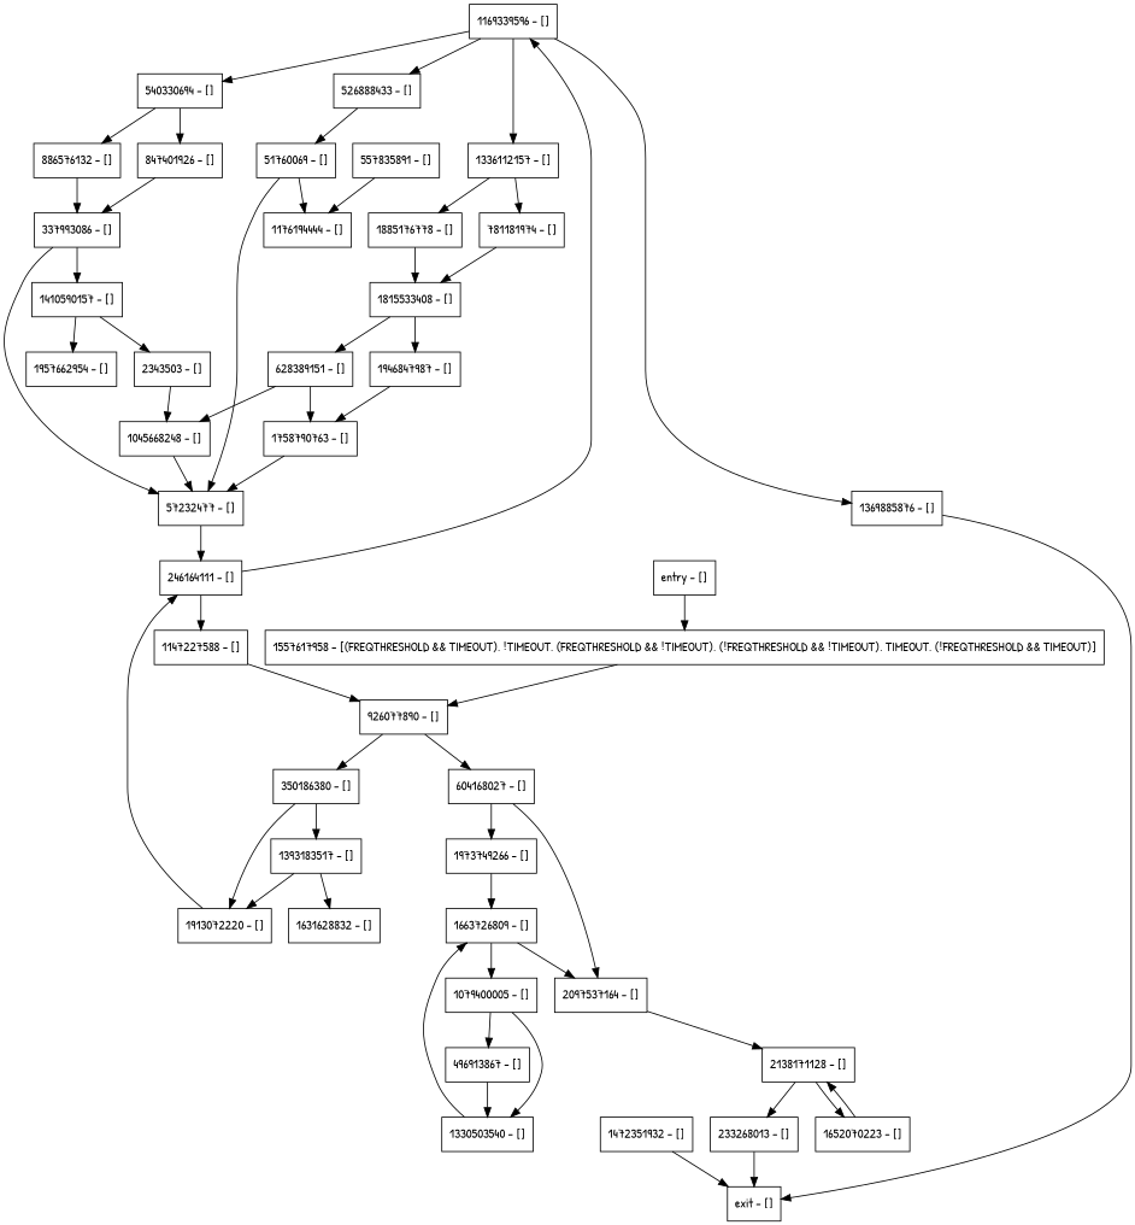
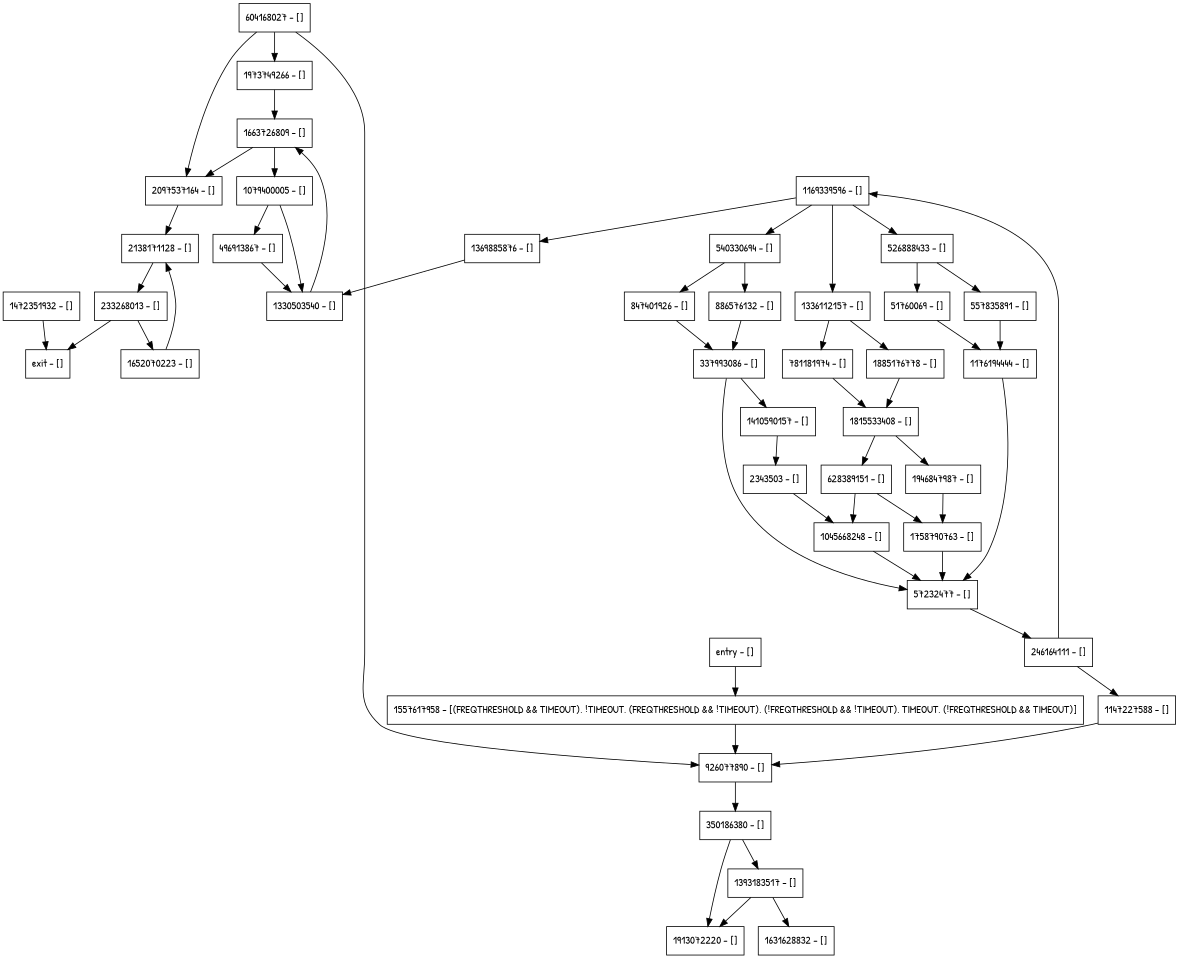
  digraph {
    fontname="Patrick Hand"
    node [fontname="Patrick Hand" shape=record]
    edge [fontname="Patrick Hand"]
    n1 [label="604168027 - []"]
    n2 [label="2097537164 - []"]
    n3 [label="1973749266 - []"]
    n4 [label="2138171128 - []"]
    n5 [label="1663726809 - []"]
    n6 [label="847401926 - []"]
    n7 [label="337993086 - []"]
    n8 [label="57232477 - []"]
    n9 [label="1410590157 - []"]
    n10 [label="1336112157 - []"]
    n11 [label="781181974 - []"]
    n12 [label="1885176778 - []"]
    n13 [label="1815533408 - []"]
    n14 [label="1557617958 - [(FREQTHRESHOLD && TIMEOUT), !TIMEOUT, (FREQTHRESHOLD && !TIMEOUT), (!FREQTHRESHOLD && !TIMEOUT), TIMEOUT, (!FREQTHRESHOLD && TIMEOUT)]"]
    n15 [label="926077890 - []"]
    n16 [label="350186380 - []"]
    n17 [label="1913072220 - []"]
    n18 [label="246164111 - []"]
    n19 [label="1147227588 - []"]
    n20 [label="1169339596 - []"]
    n21 [label="1079400005 - []"]
    n22 [label="1330503540 - []"]
    n23 [label="496913867 - []"]
    n24 [label="2343503 - []"]
    n25 [label="1045668248 - []"]
    n26 [label="1946847987 - []"]
    n27 [label="628389151 - []"]
    n28 [label="233268013 - []"]
    n29 [label="exit - []"]
    n30 [label="540330694 - []"]
    n31 [label="886576132 - []"]
    n32 [label="1652070223 - []"]
    n33 [label="1176194444 - []"]
    n34 [label="1393183517 - []"]
    n35 [label="1631628832 - []"]
    n36 [label="1369885876 - []"]
    n37 [label="1758790763 - []"]
    n38 [label="526888433 - []"]
    n39 [label="51760069 - []"]
    n40 [label="557835891 - []"]
-   n41 [label="1957662954 - []"]
    n42 [label="1472351932 - []"]
    n43 [label="entry - []"]
    n1 -> n2
    n1 -> n3
    n2 -> n4
    n3 -> n5
    n4 -> n28
-   n4 -> n32
+   n28 -> n32
    n5 -> n2
    n5 -> n21
    n6 -> n7
    n7 -> n8
    n7 -> n9
    n8 -> n18
    n9 -> n24
-   n9 -> n41
    n10 -> n11
    n10 -> n12
    n11 -> n13
    n12 -> n13
    n13 -> n26
    n13 -> n27
    n14 -> n15
-   n15 -> n1
+   n1 -> n15
    n15 -> n16
    n16 -> n17
    n16 -> n34
-   n17 -> n18
    n18 -> n19
    n18 -> n20
    n19 -> n15
    n20 -> n10
    n20 -> n30
    n20 -> n36
    n20 -> n38
    n21 -> n22
    n21 -> n23
    n22 -> n5
    n23 -> n22
    n24 -> n25
    n25 -> n8
    n26 -> n37
    n27 -> n25
    n27 -> n37
    n28 -> n29
    n30 -> n6
    n30 -> n31
    n31 -> n7
    n32 -> n4
-   n39 -> n8
+   n33 -> n8
    n34 -> n17
    n34 -> n35
-   n36 -> n29
+   n36 -> n22
    n37 -> n8
    n38 -> n39
+   n38 -> n40
    n39 -> n33
    n40 -> n33
    n42 -> n29
    n43 -> n14
  }
